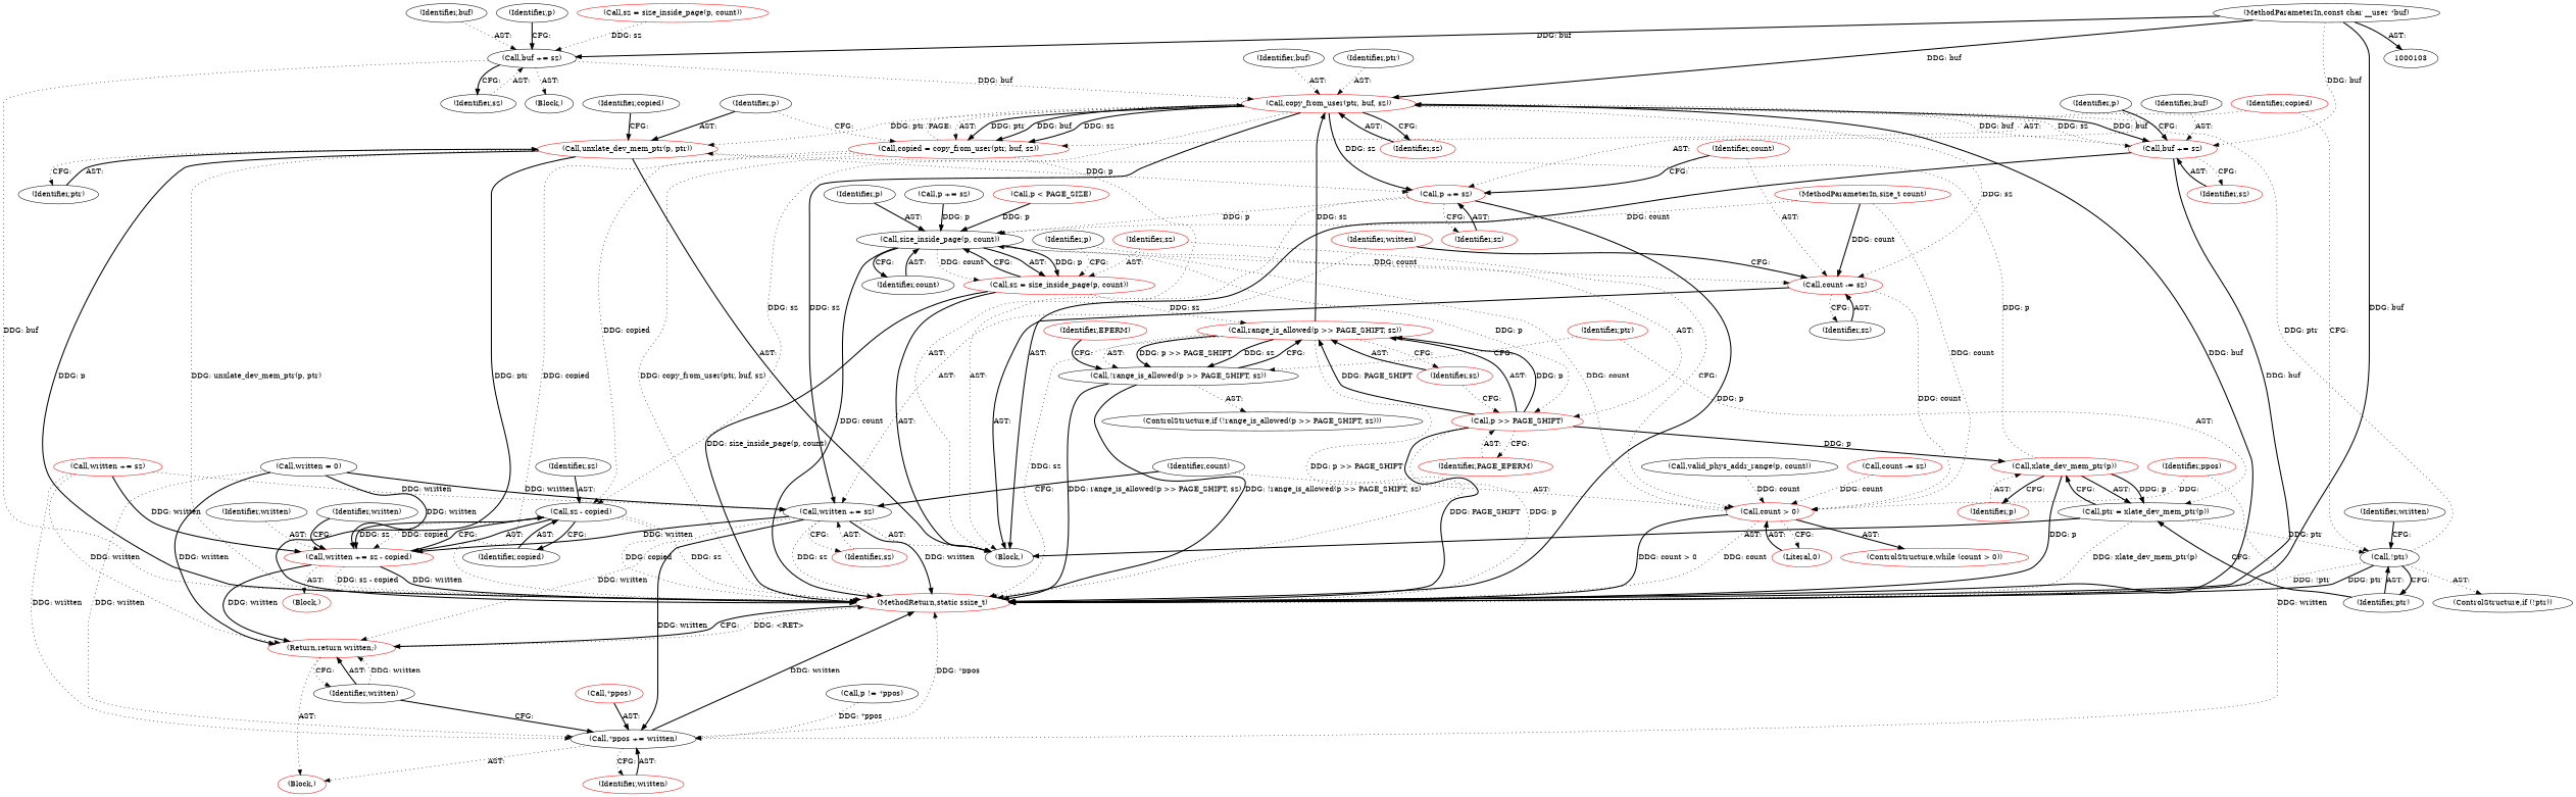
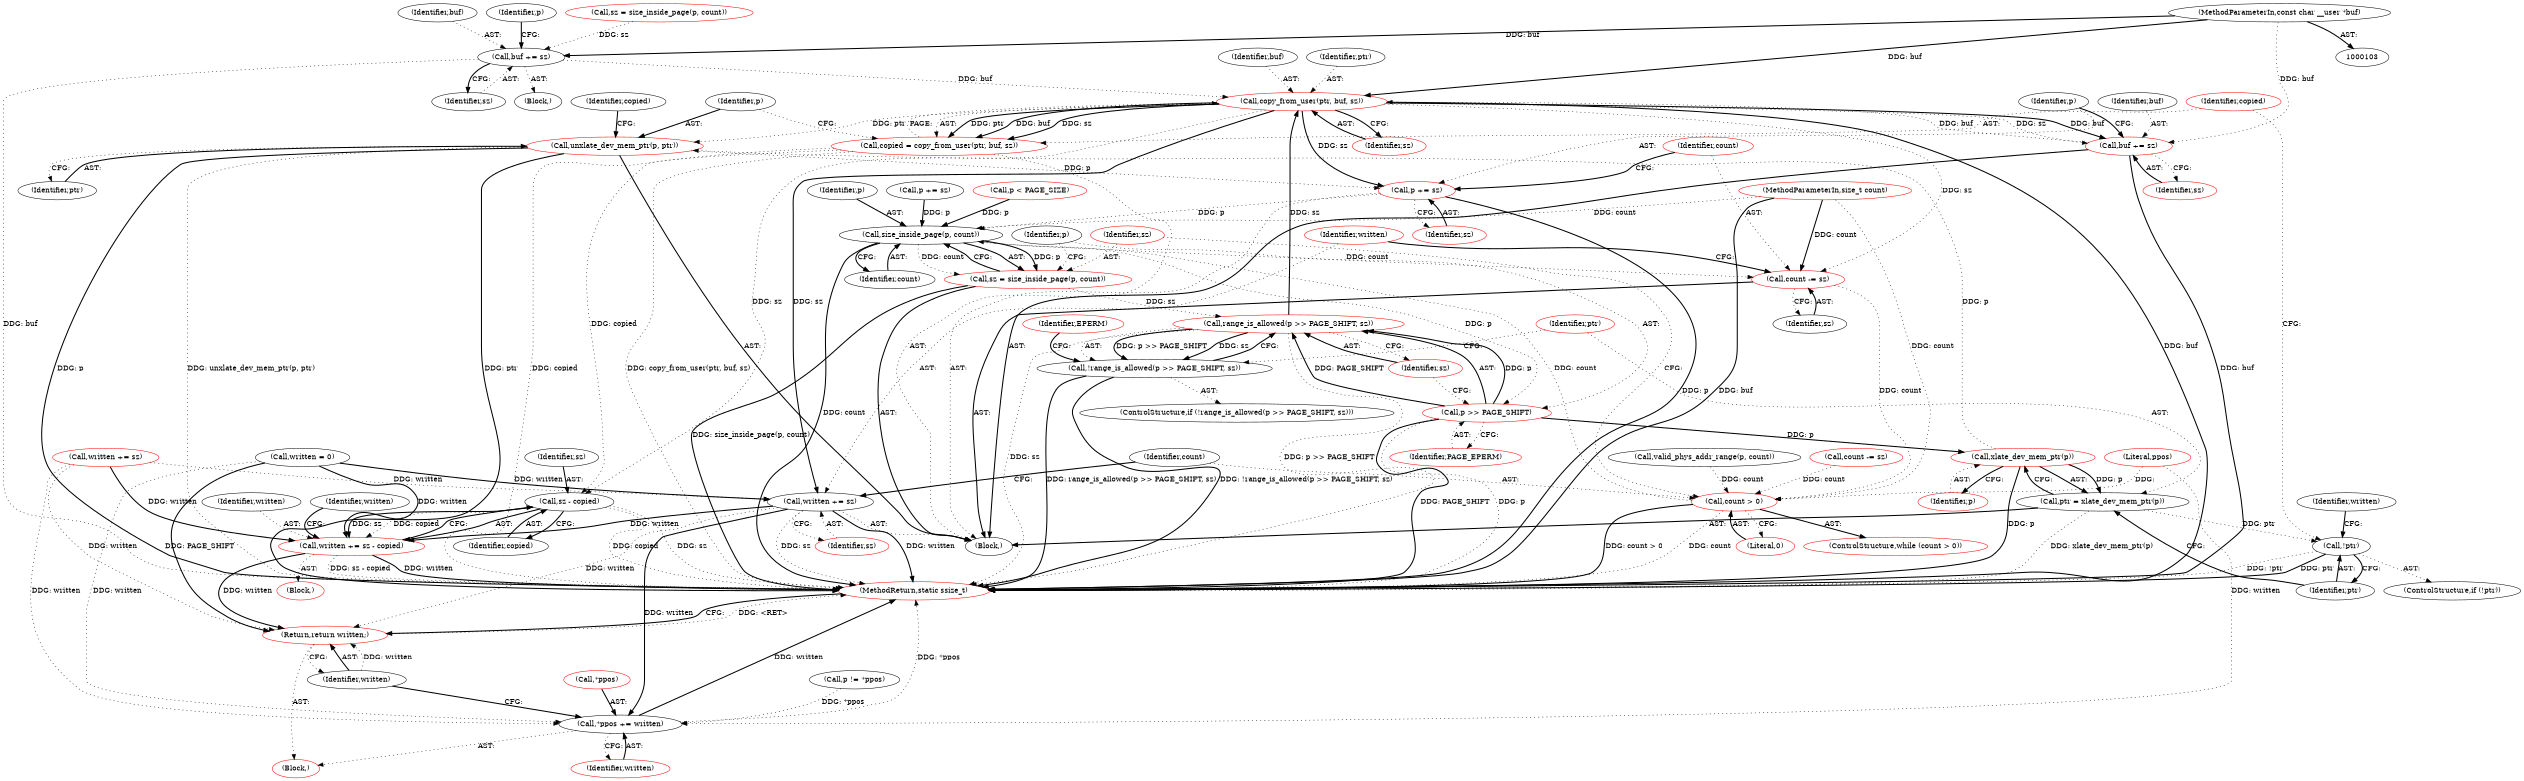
  digraph {
    node [color=black]
    edge [style=dotted]
    n1 [label="(MethodParameterIn,const char __user *buf)"]
    n2 [label="(Call,buf += sz)"]
    n3 [color=red label="(Call,copy_from_user(ptr, buf, sz))"]
    n4 [color=red label="(Call,buf += sz)"]
    n5 [color=red label="(MethodReturn,static ssize_t)"]
    1000103
    n7 [label="(Identifier,sz)"]
    n8 [label="(Block,)"]
    n9 [color=red label="(Call,copied = copy_from_user(ptr, buf, sz))"]
    n10 [label="(Call,sz - copied)"]
    n11 [color=red label="(Call,unxlate_dev_mem_ptr(p, ptr))"]
    n12 [color=red label="(Call,p += sz)"]
    n13 [color=red label="(Call,count -= sz)"]
    n14 [label="(Call,written += sz)"]
    n15 [color=red label="(Identifier,sz)"]
    n16 [label="(Block,)"]
    n17 [color=red label="(Identifier,sz)"]
    n18 [color=red label="(Return,return written;)"]
    n19 [color=red label="(Call,written += sz - copied)"]
    n20 [label="(Identifier,copied)"]
    n21 [label="(Identifier,ptr)"]
    n22 [label="(Call,size_inside_page(p, count))"]
    n23 [color=red label="(Identifier,sz)"]
    n24 [color=red label="(Call,count > 0)"]
    n25 [label="(Identifier,sz)"]
    n26 [label="(Call,*ppos += written)"]
    n27 [color=red label="(Identifier,sz)"]
    n28 [color=red label="(Block,)"]
    n29 [color=red label="(Identifier,written)"]
    n30 [color=red label="(Block,)"]
    n31 [label="(Identifier,written)"]
    n32 [color=red label="(Call,sz = size_inside_page(p, count))"]
    n33 [color=red label="(Call,p >> PAGE_SHIFT)"]
    n34 [label="(Identifier,count)"]
    n35 [color=red label="(Call,range_is_allowed(p >> PAGE_SHIFT, sz))"]
    n36 [color=red label="(Call,xlate_dev_mem_ptr(p))"]
    n37 [color=red label="(Identifier,PAGE_EPERM)"]
    n38 [label="(Call,!range_is_allowed(p >> PAGE_SHIFT, sz))"]
    n39 [color=red label="(Identifier,sz)"]
    n40 [label="(ControlStructure,if (!range_is_allowed(p >> PAGE_SHIFT, sz)))"]
    n41 [label="(Call,ptr = xlate_dev_mem_ptr(p))"]
    n42 [color=red label="(Identifier,p)"]
    n43 [label="(Call,!ptr)"]
    n44 [label="(ControlStructure,if (!ptr))"]
    n45 [label="(Identifier,ptr)"]
    n46 [color=red label="(Literal,0)"]
    n47 [color=red label="(ControlStructure,while (count > 0))"]
    n48 [color=red label="(Identifier,sz)"]
    n49 [color=red label="(MethodParameterIn,size_t count)"]
    n50 [label="(Identifier,buf)"]
-   n51 [color=red label="(Identifier,ppos)"]
+   n51 [color=red label="(Literal,ppos)"]
    n52 [color=red label="(Identifier,count)"]
    n53 [color=red label="(Call,*ppos)"]
    n54 [label="(Identifier,p)"]
    n55 [color=red label="(Identifier,copied)"]
    n56 [color=red label="(Identifier,ptr)"]
    n57 [label="(Identifier,buf)"]
    n58 [label="(Identifier,written)"]
    n59 [label="(Identifier,p)"]
    n60 [label="(Call,valid_phys_addr_range(p, count))"]
    n61 [label="(Identifier,sz)"]
    n62 [label="(Identifier,p)"]
    n63 [label="(Identifier,copied)"]
    n64 [color=red label="(Identifier,written)"]
    n65 [label="(Call,p += sz)"]
    n66 [color=red label="(Identifier,EPERM)"]
    n67 [color=red label="(Call,p < PAGE_SIZE)"]
    n68 [label="(Identifier,p)"]
    n69 [color=red label="(Call,count -= sz)"]
    n70 [label="(Identifier,buf)"]
    n71 [color=red label="(Call,sz = size_inside_page(p, count))"]
    n72 [label="(Identifier,written)"]
    n73 [label="(Identifier,p)"]
    n74 [label="(Call,written = 0)"]
    n75 [color=red label="(Call,written += sz)"]
    n76 [label="(Identifier,count)"]
    n77 [label="(Identifier,ptr)"]
    n78 [label="(Call,p != *ppos)"]
    n79 [label="(Identifier,written)"]
    n1 -> n2 [label="DDG: buf" style=bold]
    n1 -> n3 [label="DDG: buf" style=bold]
    n1 -> n4 [label="DDG: buf"]
-   n1 -> n5 [label="DDG: buf" style=bold]
+   n49 -> n5 [label="DDG: buf" style=bold]
    n1 -> 1000103 [label="AST: " style=bold]
    n2 -> n3 [label="DDG: buf"]
    n2 -> n5 [label="DDG: buf"]
    n2 -> n7 [label="CFG: " style=bold]
    n2 -> n8 [label="AST: "]
    n3 -> n4 [label="DDG: sz"]
    n3 -> n4 [label="DDG: buf" style=bold]
    n3 -> n5 [label="DDG: buf" style=bold]
    n3 -> n9 [label="AST: "]
    n3 -> n9 [label="DDG: ptr" style=bold]
    n3 -> n9 [label="DDG: buf" style=bold]
    n3 -> n9 [label="DDG: sz" style=bold]
    n3 -> n10 [label="DDG: sz"]
    n3 -> n11 [label="DDG: ptr"]
    n3 -> n12 [label="DDG: sz" style=bold]
    n3 -> n13 [label="DDG: sz"]
    n3 -> n14 [label="DDG: sz" style=bold]
    n3 -> n15 [label="CFG: " style=bold]
    n4 -> n3 [label="DDG: buf"]
    n4 -> n5 [label="DDG: buf" style=bold]
    n4 -> n16 [label="AST: " style=bold]
    n4 -> n17 [label="CFG: "]
    n5 -> n18 [label="CFG: " style=bold]
    n7 -> n2 [label="AST: "]
    n9 -> n3 [label="PAGE: "]
    n9 -> n5 [label="DDG: copied"]
    n9 -> n5 [label="DDG: copy_from_user(ptr, buf, sz)"]
    n9 -> n10 [label="DDG: copied"]
    n9 -> n16 [label="AST: "]
    n10 -> n5 [label="DDG: copied"]
    n10 -> n5 [label="DDG: sz"]
    n10 -> n19 [label="AST: " style=bold]
    n10 -> n19 [label="DDG: sz" style=bold]
    n10 -> n19 [label="DDG: copied"]
    n10 -> n20 [label="CFG: " style=bold]
    n11 -> n5 [label="DDG: ptr" style=bold]
    n11 -> n5 [label="DDG: p" style=bold]
    n11 -> n5 [label="DDG: unxlate_dev_mem_ptr(p, ptr)"]
    n11 -> n12 [label="DDG: p"]
    n11 -> n16 [label="AST: " style=bold]
    n11 -> n21 [label="CFG: "]
    n12 -> n5 [label="DDG: p" style=bold]
    n12 -> n16 [label="AST: "]
    n12 -> n22 [label="DDG: p"]
    n12 -> n23 [label="CFG: "]
    n13 -> n16 [label="AST: " style=bold]
    n13 -> n24 [label="DDG: count"]
    n13 -> n25 [label="CFG: "]
    n14 -> n5 [label="DDG: sz"]
    n14 -> n5 [label="DDG: written" style=bold]
    n14 -> n16 [label="AST: "]
    n14 -> n18 [label="DDG: written"]
    n14 -> n19 [label="DDG: written" style=bold]
    n14 -> n26 [label="DDG: written" style=bold]
    n14 -> n27 [label="CFG: "]
    n15 -> n3 [label="AST: " style=bold]
    n17 -> n4 [label="AST: " style=bold]
    n18 -> n5 [label="DDG: <RET>"]
    n18 -> n30 [label="AST: "]
    n18 -> n31 [label="CFG: "]
    n19 -> n5 [label="DDG: written" style=bold]
    n19 -> n5 [label="DDG: sz - copied"]
    n19 -> n10 [label="CFG: " style=bold]
    n19 -> n18 [label="DDG: written" style=bold]
    n19 -> n28 [label="AST: "]
    n20 -> n10 [label="AST: " style=bold]
    n21 -> n11 [label="AST: " style=bold]
    n22 -> n5 [label="DDG: count" style=bold]
    n22 -> n13 [label="DDG: count"]
    n22 -> n32 [label="AST: " style=bold]
    n22 -> n32 [label="DDG: p" style=bold]
    n22 -> n32 [label="DDG: count"]
    n22 -> n33 [label="DDG: p"]
    n22 -> n34 [label="CFG: " style=bold]
    n23 -> n12 [label="AST: " style=bold]
    n24 -> n5 [label="DDG: count > 0" style=bold]
    n24 -> n5 [label="DDG: count"]
    n24 -> n22 [label="DDG: count"]
    n24 -> n46 [label="CFG: "]
    n24 -> n47 [label="AST: " style=bold]
    n25 -> n13 [label="AST: " style=bold]
    n26 -> n5 [label="DDG: written" style=bold]
    n26 -> n5 [label="DDG: *ppos"]
    n26 -> n29 [label="CFG: "]
    n26 -> n30 [label="AST: "]
    n27 -> n14 [label="AST: "]
    n29 -> n26 [label="AST: " style=bold]
    n31 -> n18 [label="AST: " style=bold]
    n31 -> n18 [label="DDG: written"]
    n31 -> n26 [label="CFG: " style=bold]
    n32 -> n5 [label="DDG: size_inside_page(p, count)" style=bold]
    n32 -> n16 [label="AST: " style=bold]
    n32 -> n22 [label="CFG: " style=bold]
    n32 -> n35 [label="DDG: sz"]
    n33 -> n5 [label="DDG: p"]
    n33 -> n5 [label="DDG: PAGE_SHIFT" style=bold]
    n33 -> n35 [label="AST: " style=bold]
    n33 -> n35 [label="DDG: p" style=bold]
    n33 -> n35 [label="DDG: PAGE_SHIFT" style=bold]
    n33 -> n36 [label="DDG: p" style=bold]
    n33 -> n37 [label="CFG: "]
    n34 -> n22 [label="AST: " style=bold]
    n35 -> n3 [label="DDG: sz" style=bold]
    n35 -> n5 [label="DDG: p >> PAGE_SHIFT"]
    n35 -> n5 [label="DDG: sz"]
    n35 -> n38 [label="AST: "]
    n35 -> n38 [label="DDG: p >> PAGE_SHIFT" style=bold]
    n35 -> n38 [label="DDG: sz" style=bold]
    n35 -> n39 [label="CFG: "]
    n36 -> n5 [label="DDG: p" style=bold]
    n36 -> n11 [label="DDG: p"]
    n36 -> n41 [label="AST: " style=bold]
    n36 -> n41 [label="DDG: p" style=bold]
    n36 -> n42 [label="CFG: " style=bold]
    n37 -> n33 [label="AST: "]
    n38 -> n5 [label="DDG: range_is_allowed(p >> PAGE_SHIFT, sz)" style=bold]
    n38 -> n5 [label="DDG: !range_is_allowed(p >> PAGE_SHIFT, sz)" style=bold]
    n38 -> n35 [label="CFG: " style=bold]
    n38 -> n40 [label="AST: "]
    n39 -> n33 [label="CFG: "]
    n39 -> n35 [label="AST: " style=bold]
    n41 -> n5 [label="DDG: xlate_dev_mem_ptr(p)"]
    n41 -> n16 [label="AST: " style=bold]
    n41 -> n36 [label="CFG: " style=bold]
    n41 -> n43 [label="DDG: ptr"]
    n42 -> n36 [label="AST: "]
-   n43 -> n3 [label="DDG: ptr"]
    n43 -> n5 [label="DDG: ptr" style=bold]
    n43 -> n5 [label="DDG: !ptr"]
    n43 -> n44 [label="AST: "]
    n43 -> n45 [label="CFG: " style=bold]
    n45 -> n41 [label="CFG: " style=bold]
    n45 -> n43 [label="AST: " style=bold]
    n46 -> n24 [label="AST: " style=bold]
    n48 -> n24 [label="CFG: "]
    n48 -> n32 [label="AST: "]
    n49 -> n13 [label="DDG: count" style=bold]
    n49 -> n22 [label="DDG: count"]
    n49 -> n24 [label="DDG: count"]
    n50 -> n3 [label="AST: "]
    n51 -> n24 [label="DDG: "]
    n51 -> n26 [label="DDG: written"]
    n52 -> n12 [label="CFG: " style=bold]
    n52 -> n13 [label="AST: "]
    n53 -> n26 [label="AST: " style=bold]
    n54 -> n9 [label="CFG: "]
    n54 -> n11 [label="AST: " style=bold]
    n55 -> n9 [label="AST: "]
    n55 -> n43 [label="CFG: "]
    n56 -> n38 [label="CFG: "]
    n56 -> n41 [label="AST: "]
    n57 -> n2 [label="AST: "]
    n58 -> n19 [label="AST: "]
    n59 -> n32 [label="CFG: "]
    n59 -> n33 [label="AST: "]
    n60 -> n24 [label="DDG: count"]
    n61 -> n10 [label="AST: " style=bold]
    n62 -> n2 [label="CFG: " style=bold]
    n63 -> n11 [label="CFG: " style=bold]
    n64 -> n13 [label="CFG: " style=bold]
    n64 -> n14 [label="AST: "]
    n65 -> n22 [label="DDG: p" style=bold]
    n66 -> n38 [label="CFG: " style=bold]
    n67 -> n22 [label="DDG: p" style=bold]
    n68 -> n22 [label="AST: " style=bold]
    n69 -> n24 [label="DDG: count"]
    n70 -> n4 [label="AST: "]
    n71 -> n2 [label="DDG: sz"]
    n72 -> n43 [label="CFG: " style=bold]
    n73 -> n4 [label="CFG: " style=bold]
    n73 -> n12 [label="AST: "]
    n74 -> n14 [label="DDG: written" style=bold]
-   n74 -> n18 [label="DDG: written" style=bold]
+   n74 -> n18 [label="DDG: PAGE_SHIFT" style=bold]
    n74 -> n19 [label="DDG: written" style=bold]
    n74 -> n26 [label="DDG: written"]
    n75 -> n14 [label="DDG: written"]
    n75 -> n18 [label="DDG: written"]
    n75 -> n19 [label="DDG: written" style=bold]
    n75 -> n26 [label="DDG: written"]
    n76 -> n14 [label="CFG: " style=bold]
    n76 -> n24 [label="AST: "]
    n77 -> n3 [label="AST: "]
    n78 -> n26 [label="DDG: *ppos"]
    n79 -> n19 [label="CFG: " style=bold]
  }
